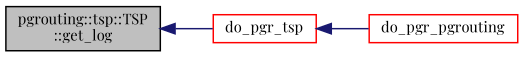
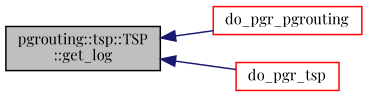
  digraph {
    fontname="Playfair Display"
    rankdir=LR
    node [color=red fillcolor=white fontname="Playfair Display" fontsize=10 shape=record style=filled]
    edge [color=midnightblue dir=back fontname="Playfair Display" fontsize=10 labelfontname=Helvetica labelfontsize=10 style=solid]
    n1 [color=black fillcolor=grey75 fontcolor=black height=0.2 label="pgrouting::tsp::TSP\l::get_log" width=0.4]
    n2 [height=0.2 label=do_pgr_pgrouting width=0.4]
    n3 [height=0.2 label=do_pgr_tsp width=0.4]
-   n3 -> n2
+   n1 -> n2
    n1 -> n3
  }
